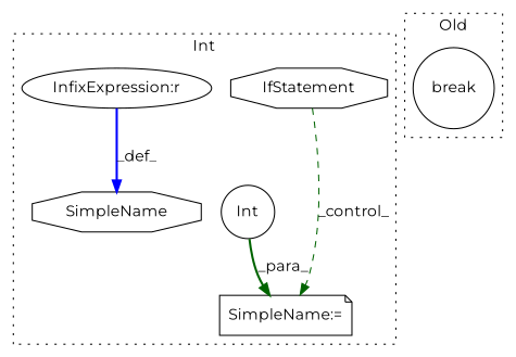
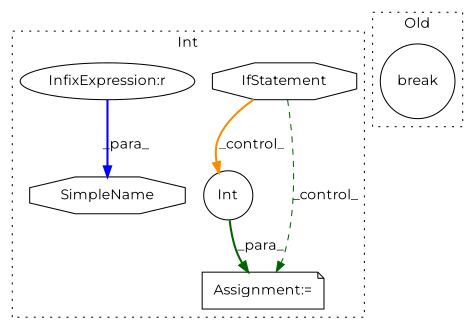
  digraph {
    fontname=Montserrat
    node [fontname=Montserrat shape=circle]
    edge [color=darkgreen fontname=Montserrat style=bold]
    n1 [a=32 l="4,1" label=Int s="259,275"]
-   n2 [a=7 l=48 label="SimpleName:=" s=244 shape=note]
+   n2 [a=7 l=48 label="Assignment:=" s=244 shape=note]
    n3 [a=42 label=SimpleName shape=octagon]
    n4 [a=25 l="4,2" label=IfStatement s="96,125" shape=octagon]
    n5 [a=27 l=4 label="InfixExpression:r" s=108 shape=ellipse]
    n6 [a=10 l=6 label=break s=315]
    subgraph cluster_1 {
      label=Int
      style=dotted
      n1
      n2
      n3
      n4
      n5
    }
    subgraph cluster_2 {
      label=Old
      style=dotted
      n6
    }
    n1 -> n2 [label=_para_]
+   n4 -> n1 [color=darkorange label=_control_]
    n4 -> n2 [label=_control_ style=dashed]
-   n5 -> n3 [color=blue label=_def_]
+   n5 -> n3 [color=blue label=_para_]
  }
